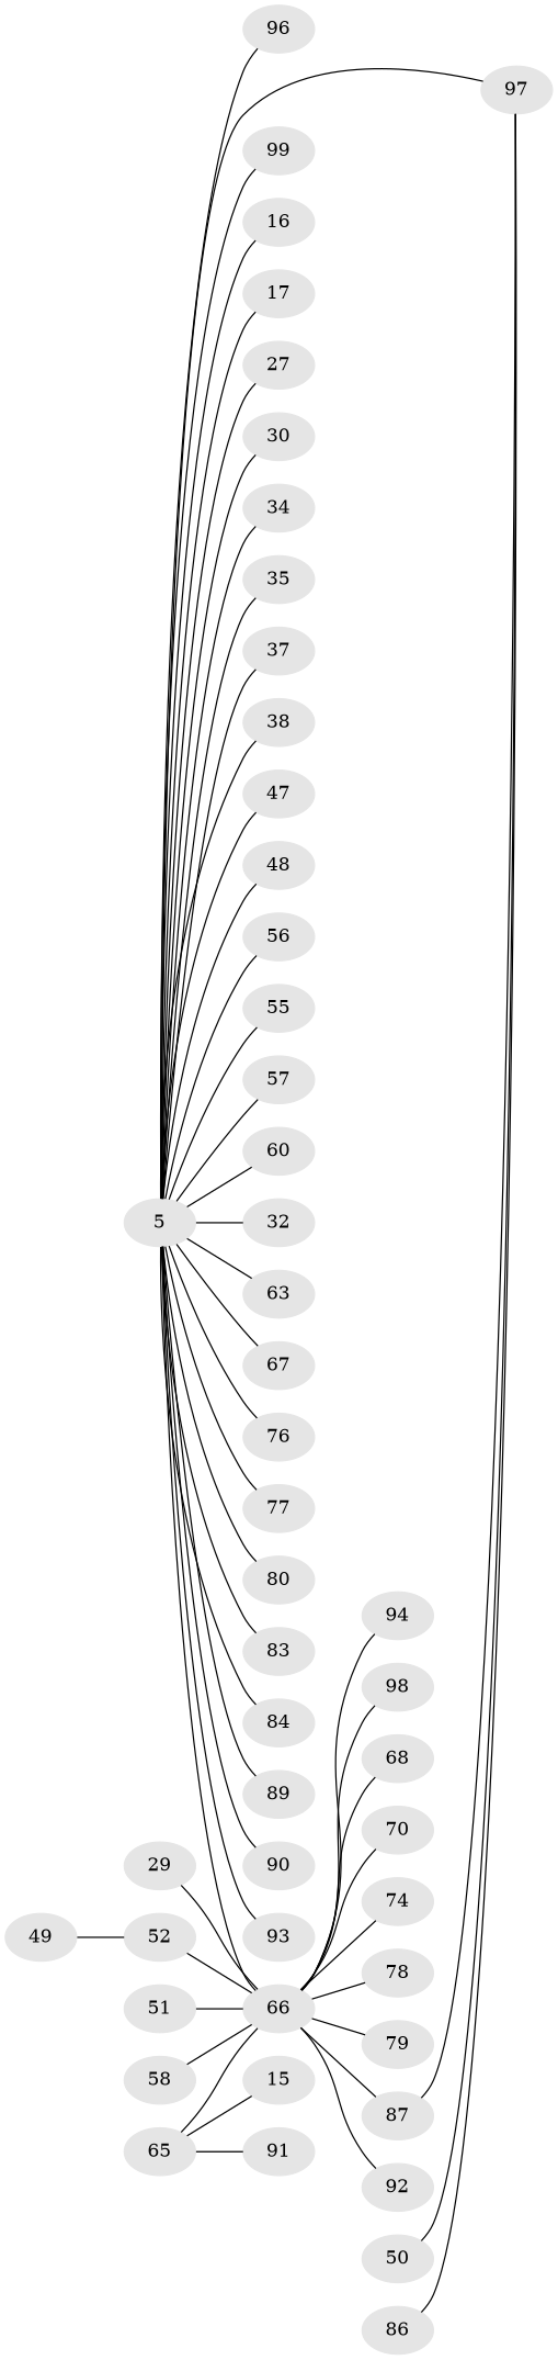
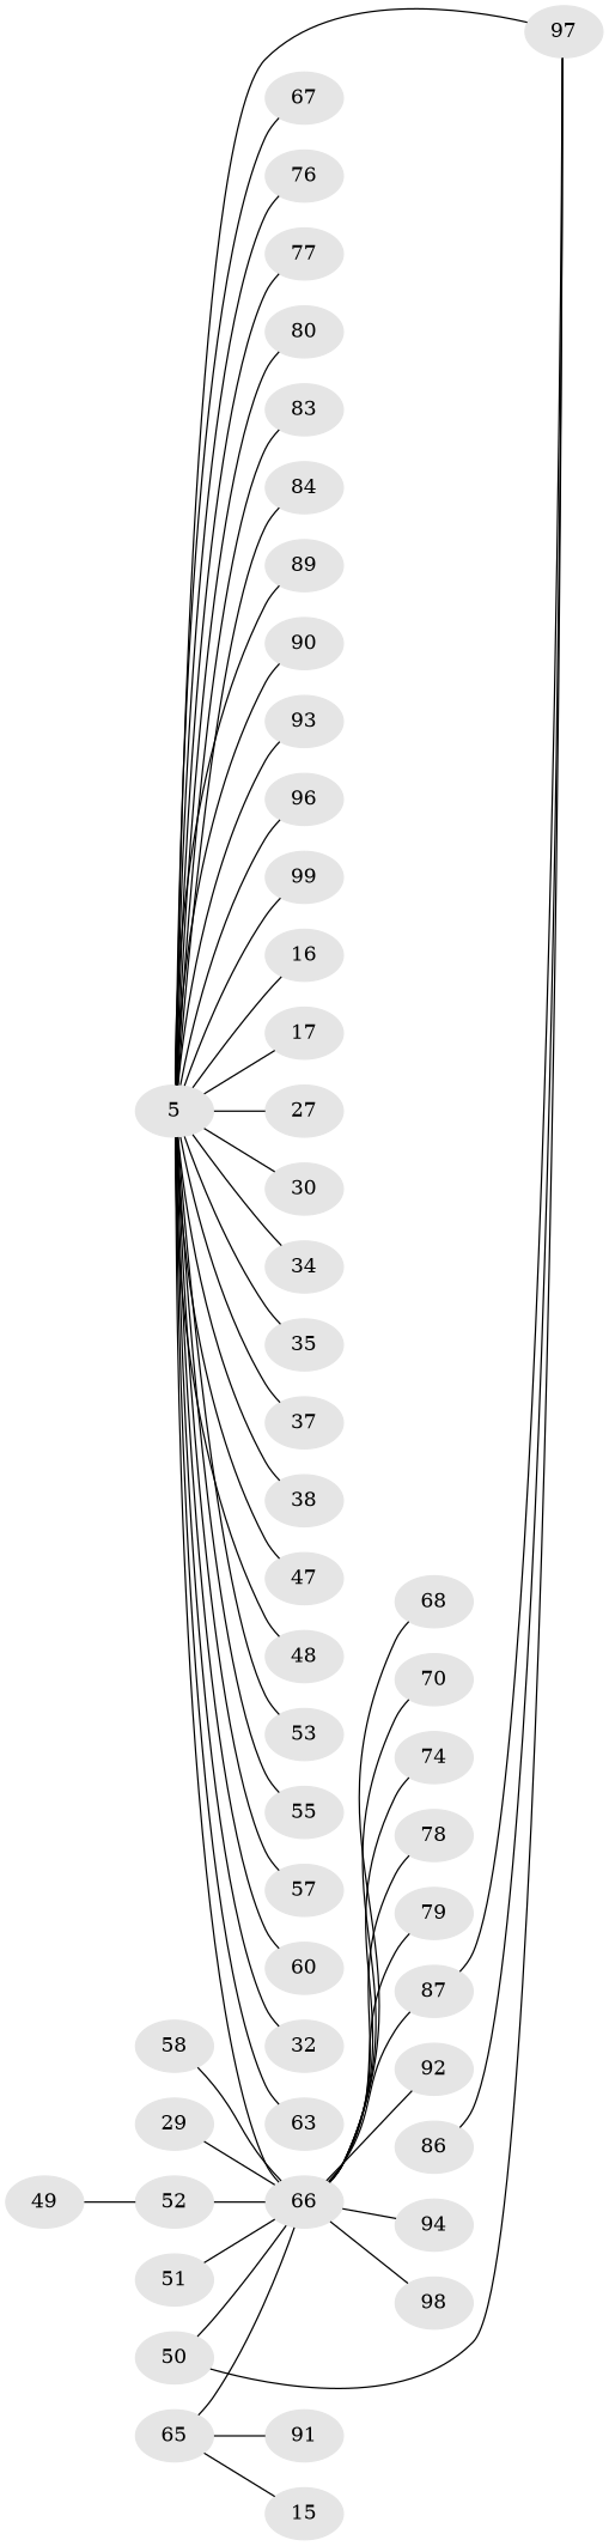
  graph {
    rankdir=LR
    node [color=gray90 style=filled]
    5 [super="+4"]
    16
    17 [super="+10"]
    27
    30 [super="+9"]
    34 [super="+33"]
    35
    37
    38 [super="+11"]
    47
    48
-   53 [super="+44+46" label=56]
+   53 [super="+44+46"]
    55
    57
    60
    n16 [label=32 super="+22"]
    63
    66 [super="+13+15+45+14+19+20"]
    67
    76 [super="+72"]
    77
    80 [super="+40"]
    83
    84
    89 [super="+64+85"]
    90
    93 [super="+7+73+71"]
    96
    97 [super="+23+82+54"]
    99
    68
    70 [super="+36"]
    74
    78
    79
    87 [super="+24"]
    92 [super="+56"]
    94 [super="+75"]
    98
    29 [super="+21"]
    49
    52
    50
    51
    58
    65 [super="+25+3"]
    91 [super="+81"]
    n48 [label=15 super="+88"]
    86
    5 -- 16
    5 -- 17 [weight=2]
    5 -- 27
    5 -- 30
    5 -- 34
    5 -- 35
    5 -- 37
    5 -- 38
    5 -- 47
    5 -- 48
    5 -- 53
    5 -- 55
    5 -- 57
    5 -- 60
    5 -- n16
    5 -- 63
    5 -- 66 [weight=9]
    5 -- 67 [weight=2]
    5 -- 76
    5 -- 77
    5 -- 80 [weight=2]
    5 -- 83
    5 -- 84
    5 -- 89
    5 -- 90
    5 -- 93 [weight=2]
    5 -- 96
    5 -- 97 [weight=4]
    5 -- 99 [weight=2]
    66 -- 68
    66 -- 70
    66 -- 74
    66 -- 78
    66 -- 79
    66 -- 87
    66 -- 92
    66 -- 94
    66 -- 98
    87 -- 97
    29 -- 66
    49 -- 52
    52 -- 66
+   50 -- 66
    50 -- 97
    51 -- 66
    58 -- 66
    65 -- 66 [weight=2]
    65 -- 91 [weight=2]
    65 -- n48
    86 -- 97
  }
